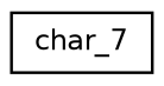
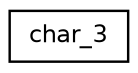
  digraph {
    rankdir=LR
-   n1 [color=black fillcolor=white fontname=Helvetica fontsize=10 height=0.2 label=char_7 shape=record style=filled width=0.4]
+   n1 [color=black fillcolor=white fontname=Helvetica fontsize=10 height=0.2 label=char_3 shape=record style=filled width=0.4]
  }
